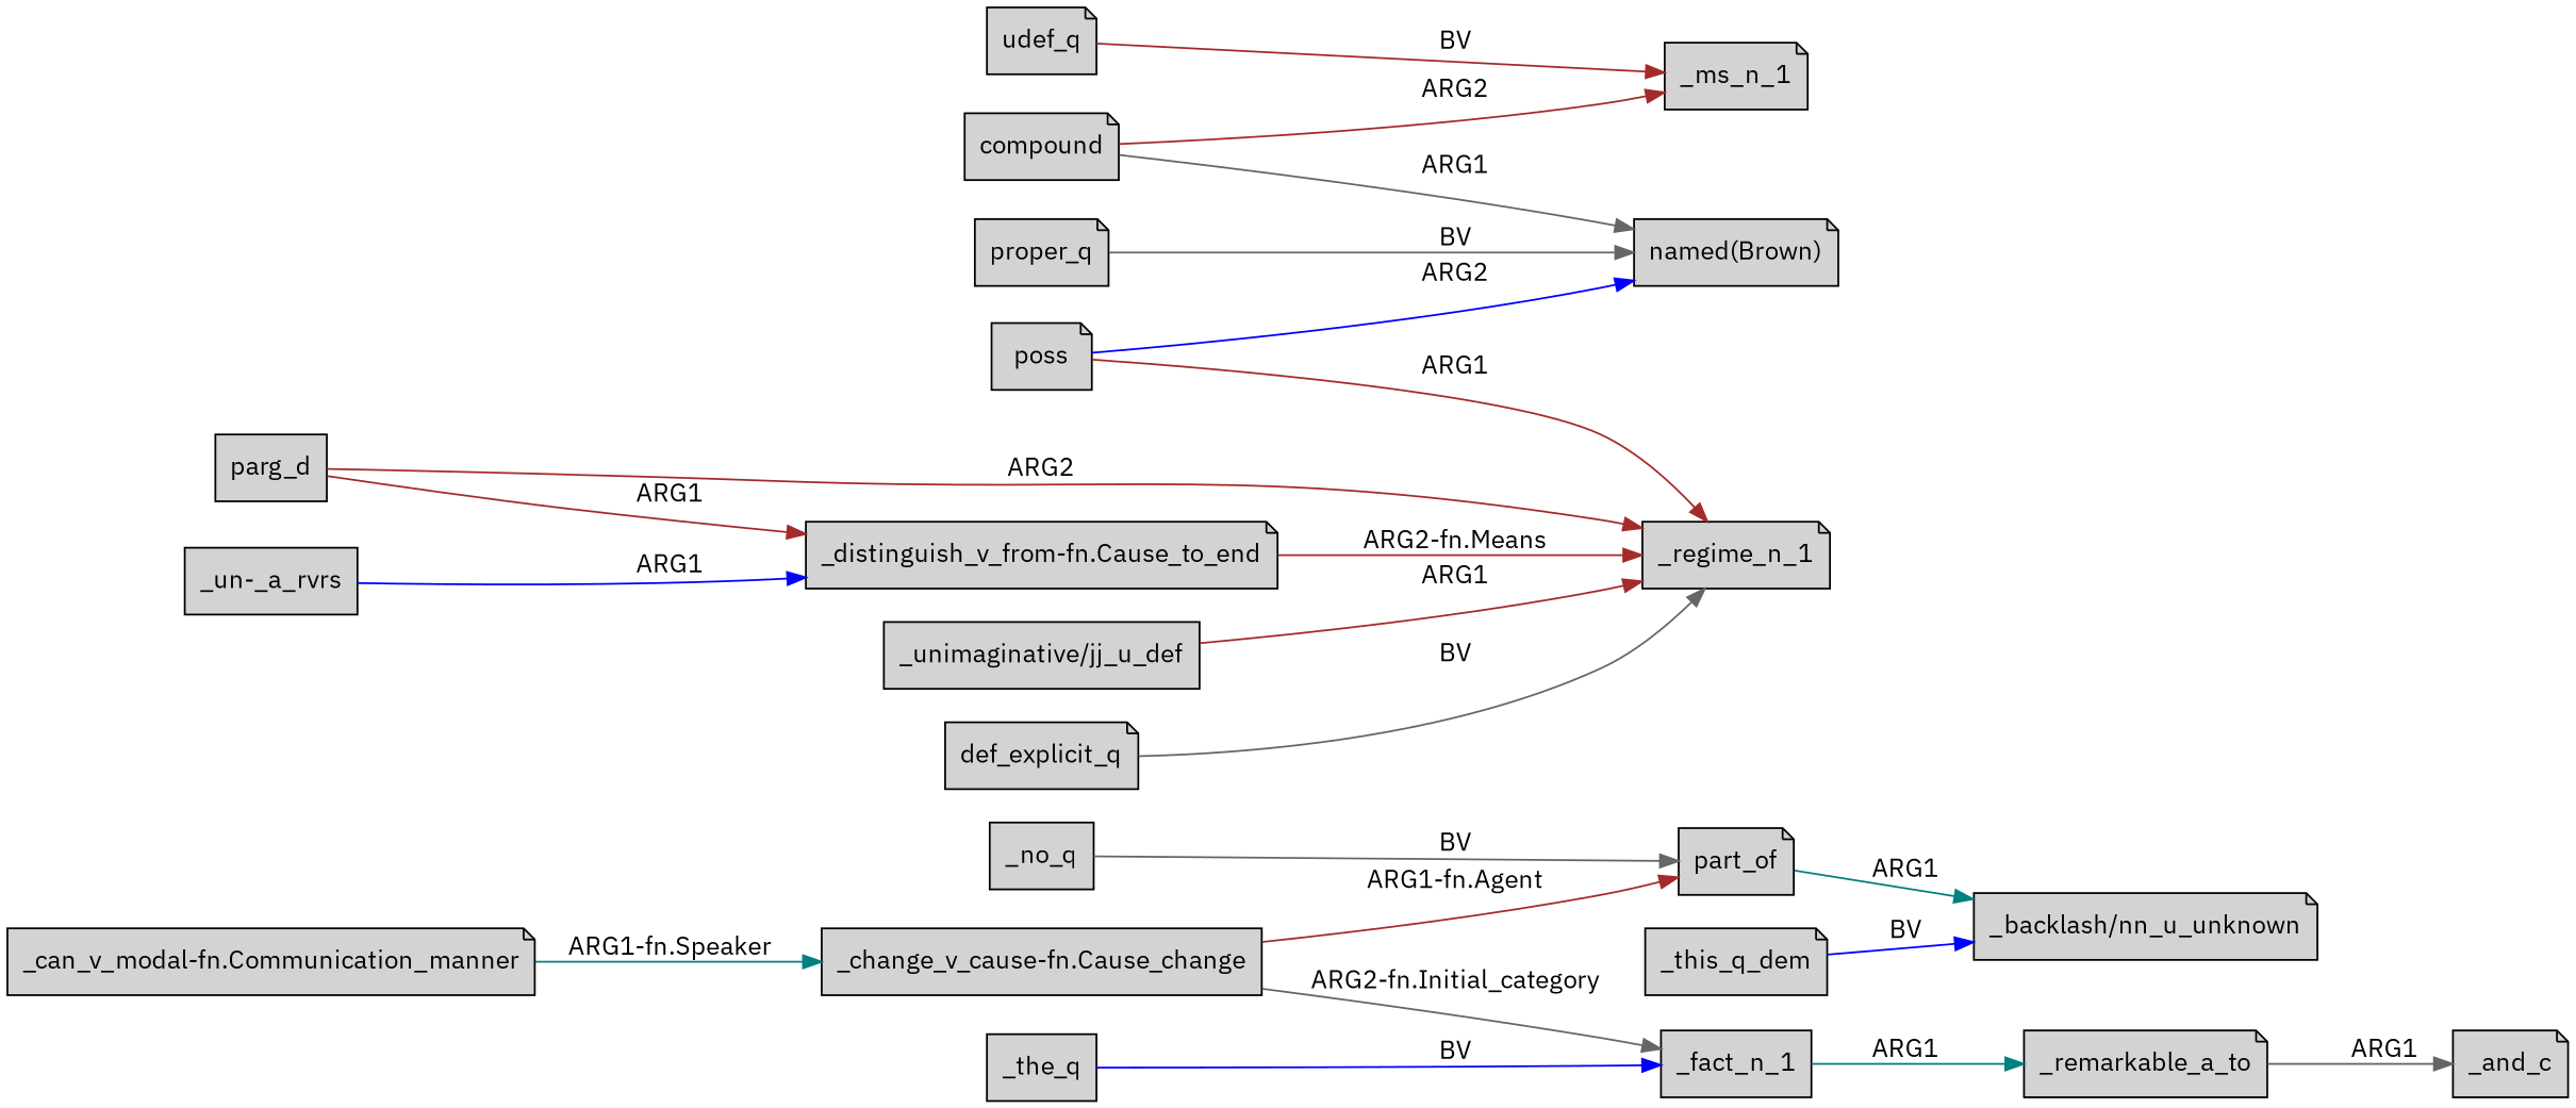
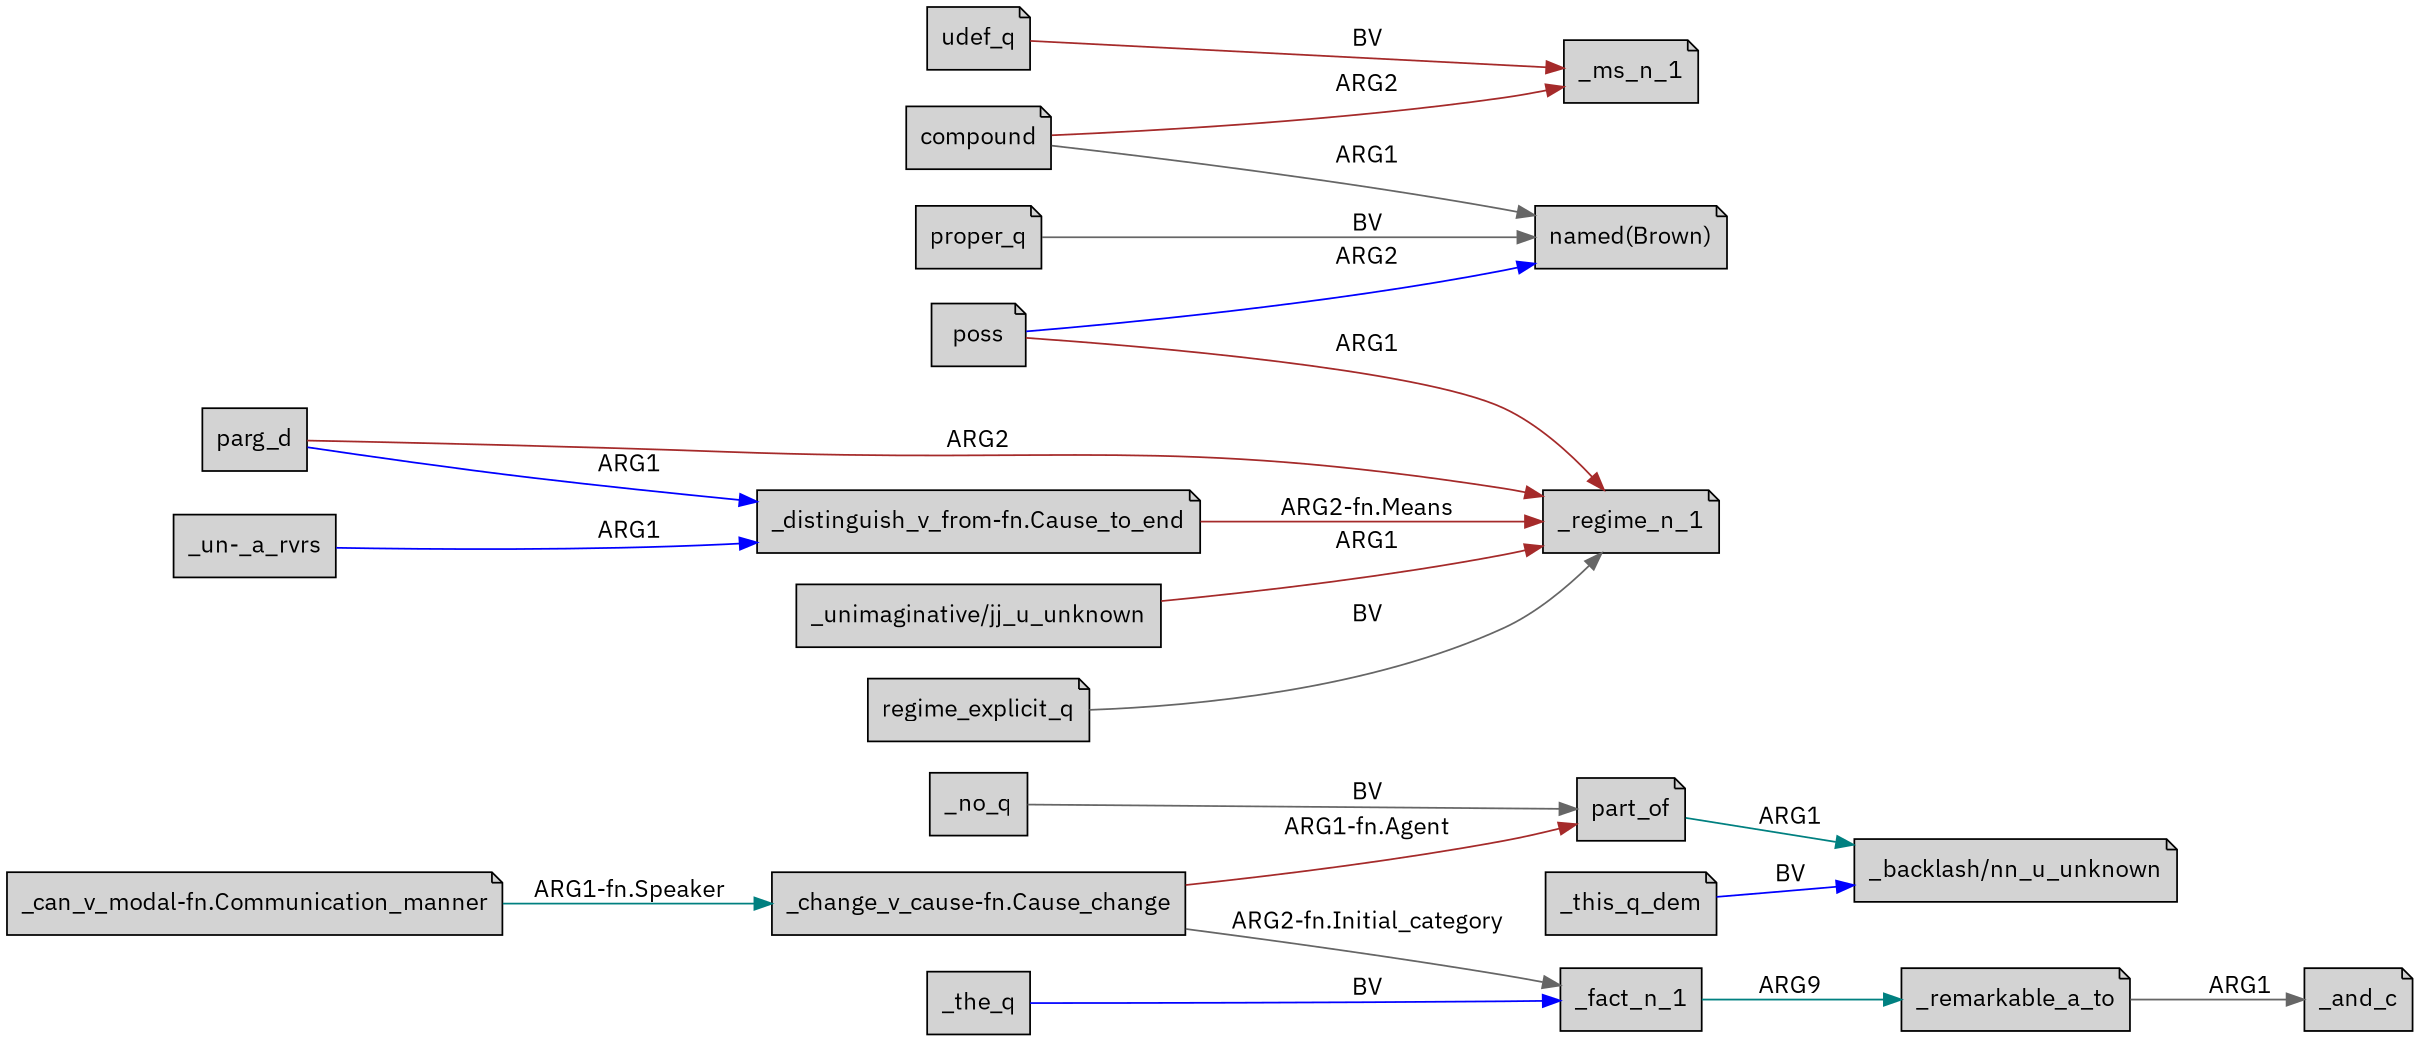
  digraph {
    fontname="IBM Plex Sans"
    rankdir=LR
    node [fontname="IBM Plex Sans" shape=note style=filled]
    edge [color=brown fontname="IBM Plex Sans"]
    "_change_v_cause-fn.Cause_change" [shape=box]
    "_can_v_modal-fn.Communication_manner"
    part_of
    _fact_n_1 [shape=box]
    "_backlash/nn_u_unknown"
    _remarkable_a_to
    _this_q_dem
    compound
    _ms_n_1
    "named(Brown)"
    parg_d [shape=box]
    _regime_n_1
    "_distinguish_v_from-fn.Cause_to_end"
-   "_unimaginative/jj_u_unknown" [shape=box label="_unimaginative/jj_u_def"]
+   "_unimaginative/jj_u_unknown" [shape=box]
    "_un-_a_rvrs" [shape=box]
    _and_c
    _the_q [shape=box]
    poss
-   def_explicit_q
+   def_explicit_q [label=regime_explicit_q]
    udef_q
    proper_q
    _no_q [shape=box]
    "_change_v_cause-fn.Cause_change" -> part_of [label="ARG1-fn.Agent"]
    "_change_v_cause-fn.Cause_change" -> _fact_n_1 [color=gray40 label="ARG2-fn.Initial_category"]
    "_can_v_modal-fn.Communication_manner" -> "_change_v_cause-fn.Cause_change" [color=teal label="ARG1-fn.Speaker"]
    part_of -> "_backlash/nn_u_unknown" [color=teal label=ARG1]
-   _fact_n_1 -> _remarkable_a_to [color=teal label=ARG1]
+   _fact_n_1 -> _remarkable_a_to [color=teal label=ARG9]
    _remarkable_a_to -> _and_c [color=gray40 label=ARG1]
    _this_q_dem -> "_backlash/nn_u_unknown" [color=blue label=BV]
    compound -> _ms_n_1 [label=ARG2]
    compound -> "named(Brown)" [color=gray40 label=ARG1]
    parg_d -> _regime_n_1 [label=ARG2]
-   parg_d -> "_distinguish_v_from-fn.Cause_to_end" [label=ARG1]
+   parg_d -> "_distinguish_v_from-fn.Cause_to_end" [color=blue label=ARG1]
    "_distinguish_v_from-fn.Cause_to_end" -> _regime_n_1 [label="ARG2-fn.Means"]
    "_unimaginative/jj_u_unknown" -> _regime_n_1 [label=ARG1]
    "_un-_a_rvrs" -> "_distinguish_v_from-fn.Cause_to_end" [color=blue label=ARG1]
    _the_q -> _fact_n_1 [color=blue label=BV]
    poss -> "named(Brown)" [color=blue label=ARG2]
    poss -> _regime_n_1 [label=ARG1]
    def_explicit_q -> _regime_n_1 [color=gray40 label=BV]
    udef_q -> _ms_n_1 [label=BV]
    proper_q -> "named(Brown)" [color=gray40 label=BV]
    _no_q -> part_of [color=gray40 label=BV]
  }
